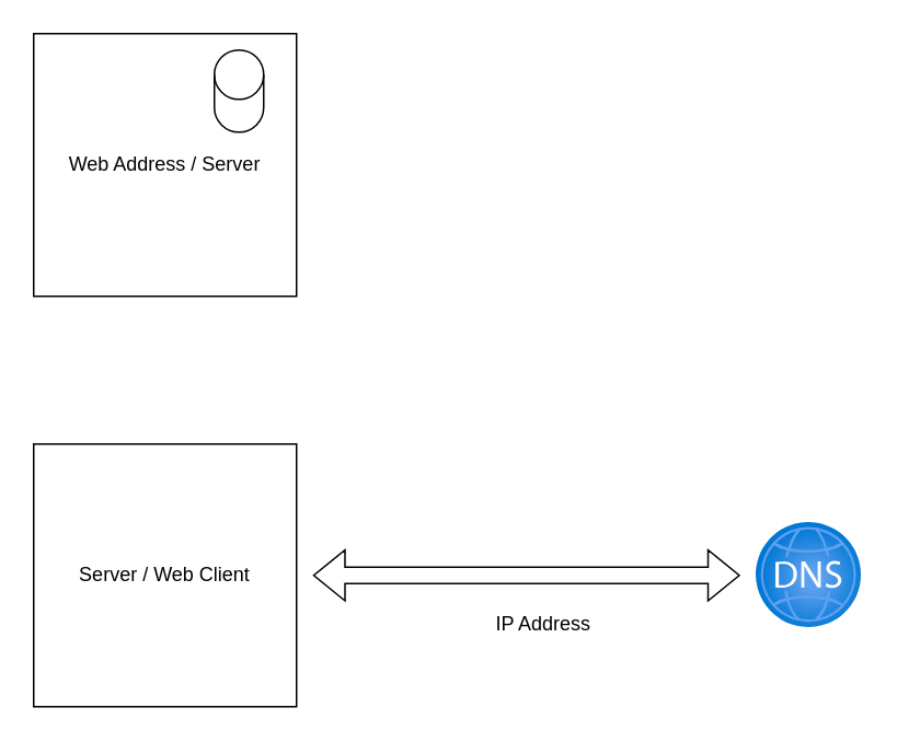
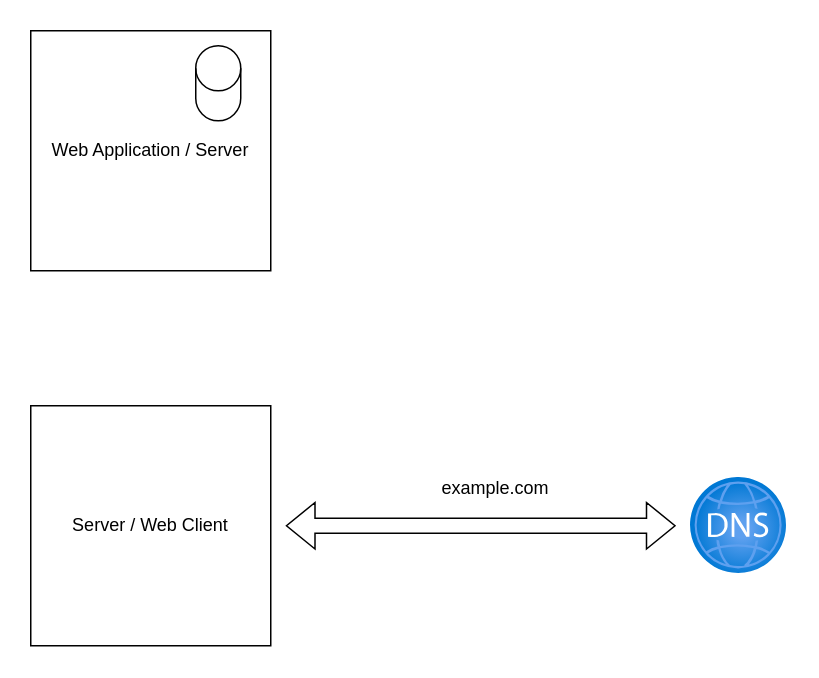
  <mxCell id="0" />
  <mxCell id="1" parent="0" />
- <mxCell id="2" value="Web Address / Server" style="whiteSpace=wrap;html=1;aspect=fixed;" vertex="1" parent="1"><mxGeometry x="20" y="20" width="160" height="160" as="geometry" /></mxCell>
+ <mxCell id="2" value="Web Application / Server" style="whiteSpace=wrap;html=1;aspect=fixed;" vertex="1" parent="1"><mxGeometry x="20" y="20" width="160" height="160" as="geometry" /></mxCell>
  <mxCell id="3" value="" style="shape=cylinder3;whiteSpace=wrap;html=1;boundedLbl=1;backgroundOutline=1;size=15;" vertex="1" parent="1"><mxGeometry x="130" y="30" width="30" height="50" as="geometry" /></mxCell>
  <mxCell id="4" value="Server / Web Client" style="whiteSpace=wrap;html=1;aspect=fixed;" vertex="1" parent="1"><mxGeometry x="20" y="270" width="160" height="160" as="geometry" /></mxCell>
  <mxCell id="5" value="" style="aspect=fixed;html=1;points=[];align=center;image;fontSize=12;image=img/lib/azure2/networking/DNS_Zones.svg;" vertex="1" parent="1"><mxGeometry x="460" y="318" width="64" height="64" as="geometry" /></mxCell>
  <mxCell id="6" value="" style="shape=flexArrow;endArrow=classic;startArrow=classic;html=1;rounded=0;" edge="1" parent="1"><mxGeometry width="100" height="100" relative="1" as="geometry"><mxPoint x="190" y="350" as="sourcePoint" /><mxPoint x="450" y="350" as="targetPoint" /></mxGeometry></mxCell>
- <mxCell id="8" value="IP Address" style="text;html=1;align=center;verticalAlign=middle;resizable=0;points=[];autosize=1;strokeColor=none;fillColor=none;" vertex="1" parent="1"><mxGeometry x="290" y="365" width="80" height="30" as="geometry" /></mxCell>
+ <mxCell id="7" value="example.com" style="text;html=1;strokeColor=none;fillColor=none;align=center;verticalAlign=middle;whiteSpace=wrap;rounded=0;" vertex="1" parent="1"><mxGeometry x="300" y="310" width="60" height="30" as="geometry" /></mxCell>
